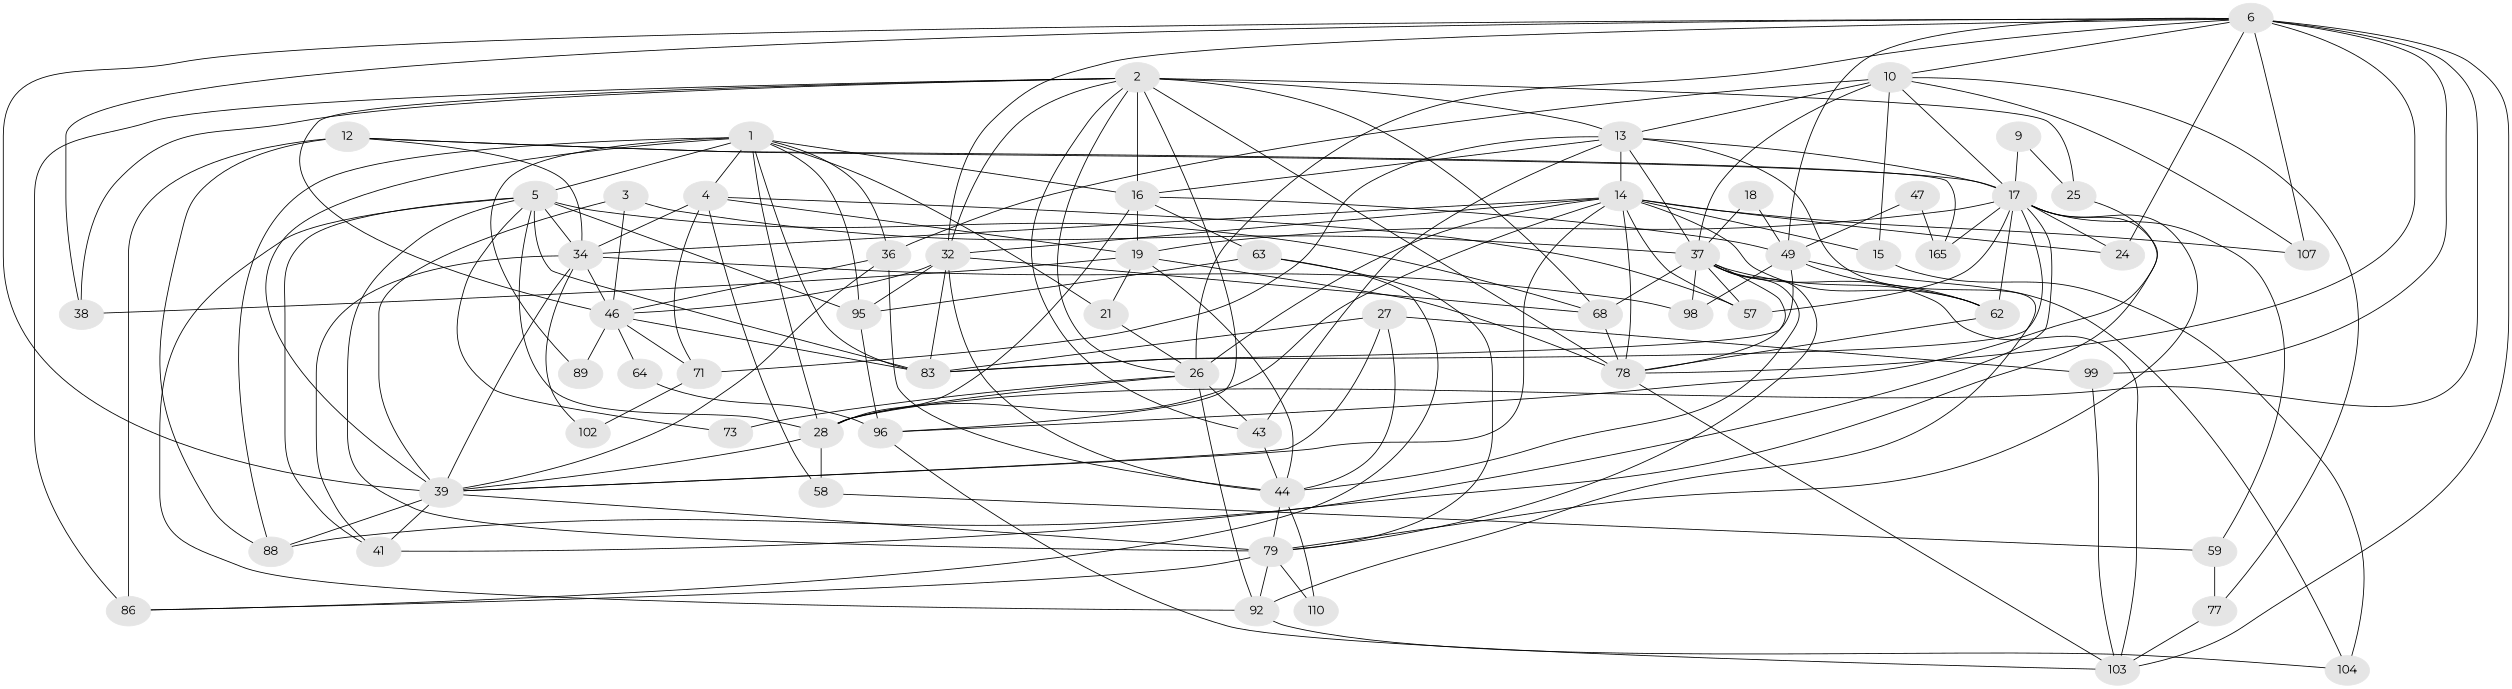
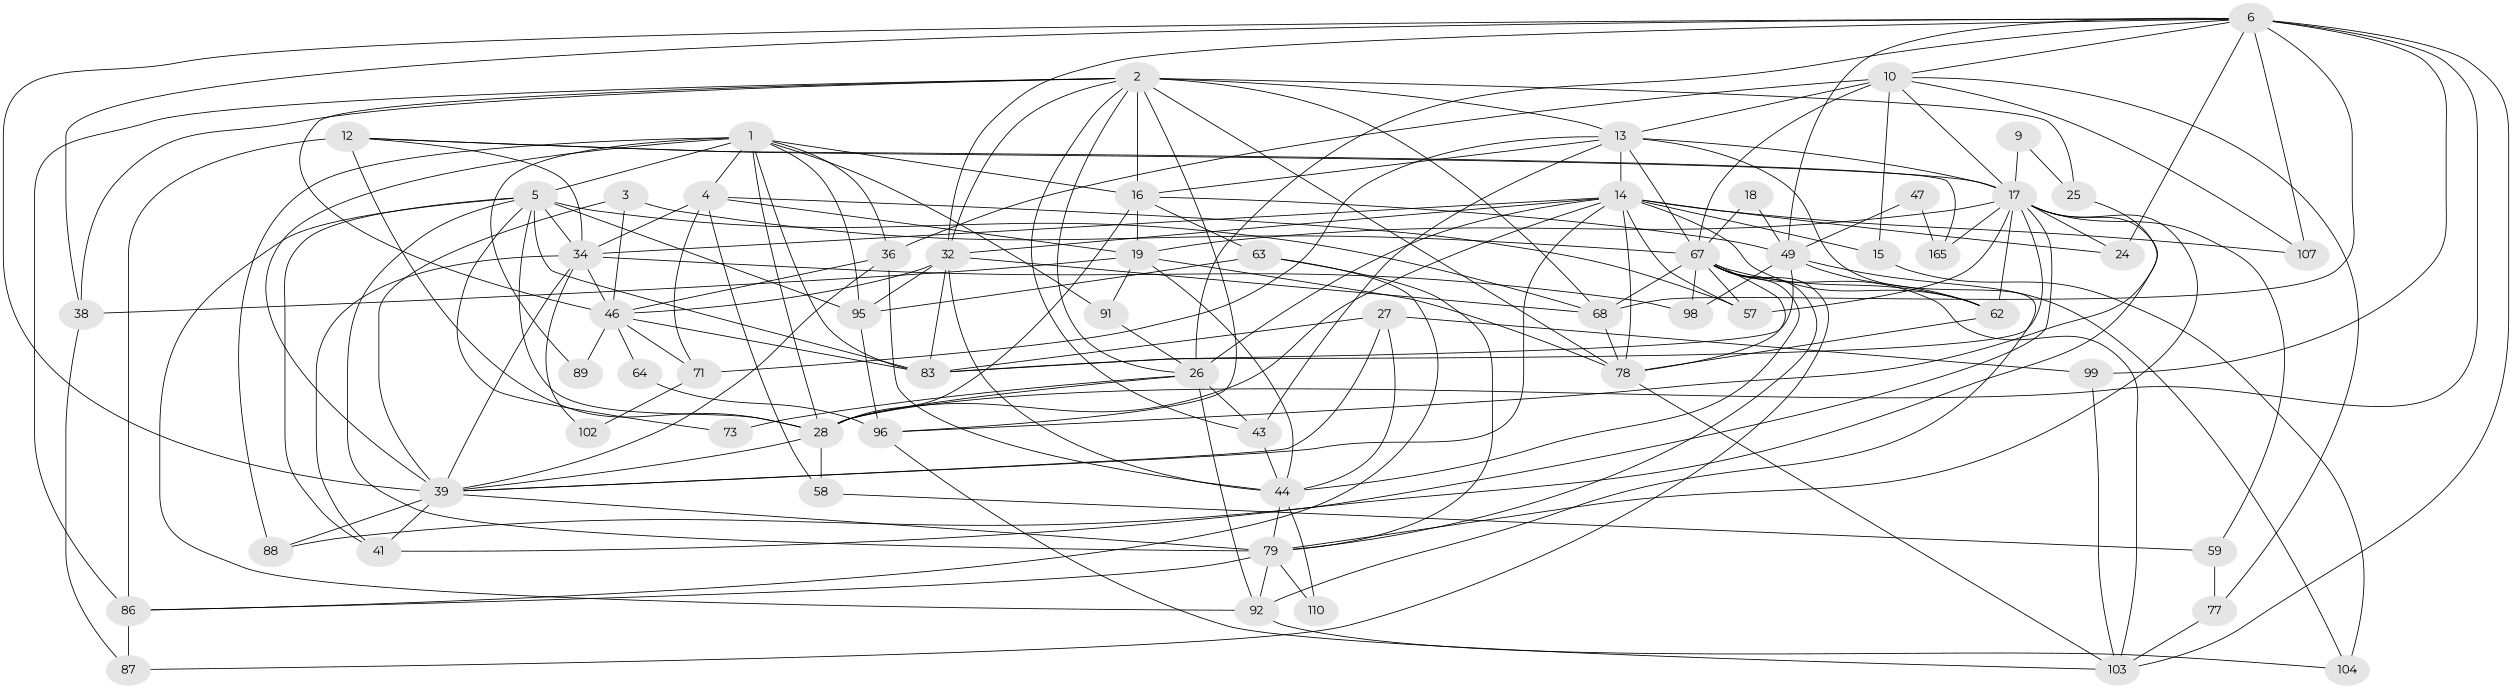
  graph {
    fontname=Montserrat
    node [color=gray90 fontname=Montserrat style=filled]
    edge [fontname=Montserrat]
    1 [super="+11+31"]
    4 [super="+80"]
    5 [super="+70+52"]
    16 [super="+65"]
-   21 [super="+35"]
+   21 [super="+35" label=91]
    28 [super="+114+121"]
    36 [super="+74"]
    39 [super="+66+40"]
    83 [super="+119"]
    88
    89
    95
    71
    19 [super="+53"]
    34 [super="+67+42"]
    57
    58
    68 [super="+116"]
    41
    73
    79 [super="+112"]
    92 [super="+117"]
    49 [super="+76"]
    63
    26 [super="+56+30"]
    46 [super="+55"]
    44 [super="+91"]
    96 [super="+111"]
    2 [super="+8+61+50"]
    13 [super="+23"]
    25
    32 [super="+69"]
    38 [super="+100"]
    43 [super="+48"]
    78 [super="+97"]
    86
-   37 [super="+60"]
+   37 [super="+60" label=67]
    17 [super="+109+33"]
    14 [super="+123+82+54"]
+   87
    64
    103
    3
    62 [super="+108"]
    98
    102
    59
    110
    104
    6 [super="+29+7"]
    10 [super="+106"]
    24
    99
    107
    15
    77
    n57 [label=165]
    9
    12 [super="+51"]
    18
    27 [super="+125"]
    47
    1 -- 4
    1 -- 5
    1 -- 16
    1 -- 21
    1 -- 28
    1 -- 36
    1 -- 39
    1 -- 83
    1 -- 88
    1 -- 89
    1 -- 95
    4 -- 71
    4 -- 19
    4 -- 34
    4 -- 57
    4 -- 58
    5 -- 28
    5 -- 83
    5 -- 95
    5 -- 34 [weight=2]
    5 -- 68
    5 -- 41
    5 -- 73
    5 -- 79
    5 -- 92
    16 -- 28
    16 -- 19
    16 -- 49
    16 -- 63
    21 -- 26
    28 -- 39
    28 -- 58
    36 -- 39
    36 -- 46
    36 -- 44
    39 -- 88
    39 -- 41
    39 -- 79
    95 -- 96
    71 -- 102
    19 -- 21
    19 -- 44
    19 -- 38
    19 -- 78 [weight=3]
    34 -- 39
    34 -- 41
    34 -- 46
    34 -- 98
    34 -- 102
    58 -- 59
    68 -- 78
    79 -- 92
    79 -- 86
    79 -- 110
    92 -- 104
    49 -- 83
    49 -- 62
    49 -- 98
    49 -- 104
    63 -- 95
    63 -- 79
    63 -- 86
    26 -- 28
    26 -- 73
    26 -- 92
    26 -- 43
    46 -- 83
    46 -- 89
    46 -- 71
    46 -- 64
    44 -- 79
    44 -- 110
    96 -- 103
    2 -- 16
    2 -- 68 [weight=2]
    2 -- 26
    2 -- 46
    2 -- 96
    2 -- 13
    2 -- 25
    2 -- 32
    2 -- 38
    2 -- 43
    2 -- 78
    2 -- 86
    13 -- 16
    13 -- 71
    13 -- 92
    13 -- 43
    13 -- 37
    13 -- 17
    13 -- 14
    25 -- 96
    32 -- 83
    32 -- 95 [weight=2]
    32 -- 68
    32 -- 46
    32 -- 44
+   38 -- 87
    43 -- 44
    78 -- 103
+   86 -- 87
    37 -- 57
    37 -- 68
    37 -- 79
    37 -- 44
    37 -- 78
+   37 -- 87
    37 -- 103
    37 -- 62
    37 -- 98
    17 -- 83
    17 -- 88
    17 -- 19
    17 -- 57
    17 -- 41
    17 -- 79
    17 -- 62
    17 -- 59
    17 -- 24
    17 -- n57
    14 -- 28
    14 -- 39
    14 -- 34
    14 -- 57
    14 -- 26 [weight=2]
    14 -- 32
    14 -- 78
    14 -- 62
    14 -- 24
    14 -- 107
    14 -- 15 [weight=2]
    64 -- 96
    3 -- 39
    3 -- 46
    3 -- 37
    62 -- 78
    59 -- 77
    6 -- 28
    6 -- 39
    6 -- 49
    6 -- 26
    6 -- 32
    6 -- 38
-   6 -- 78
+   6 -- 68
    6 -- 103
    6 -- 10
    6 -- 24
    6 -- 99
    6 -- 107
    10 -- 36
    10 -- 13
    10 -- 37
    10 -- 17
    10 -- 107
    10 -- 15
    10 -- 77
    99 -- 103
    15 -- 104
    77 -- 103
    9 -- 25
    9 -- 17
-   12 -- 88
+   12 -- 28
    12 -- 34
    12 -- 86 [weight=2]
    12 -- 17
    12 -- n57
    18 -- 49
    18 -- 37
    27 -- 39
    27 -- 83
    27 -- 44
    27 -- 99
    47 -- 49
    47 -- n57
  }
